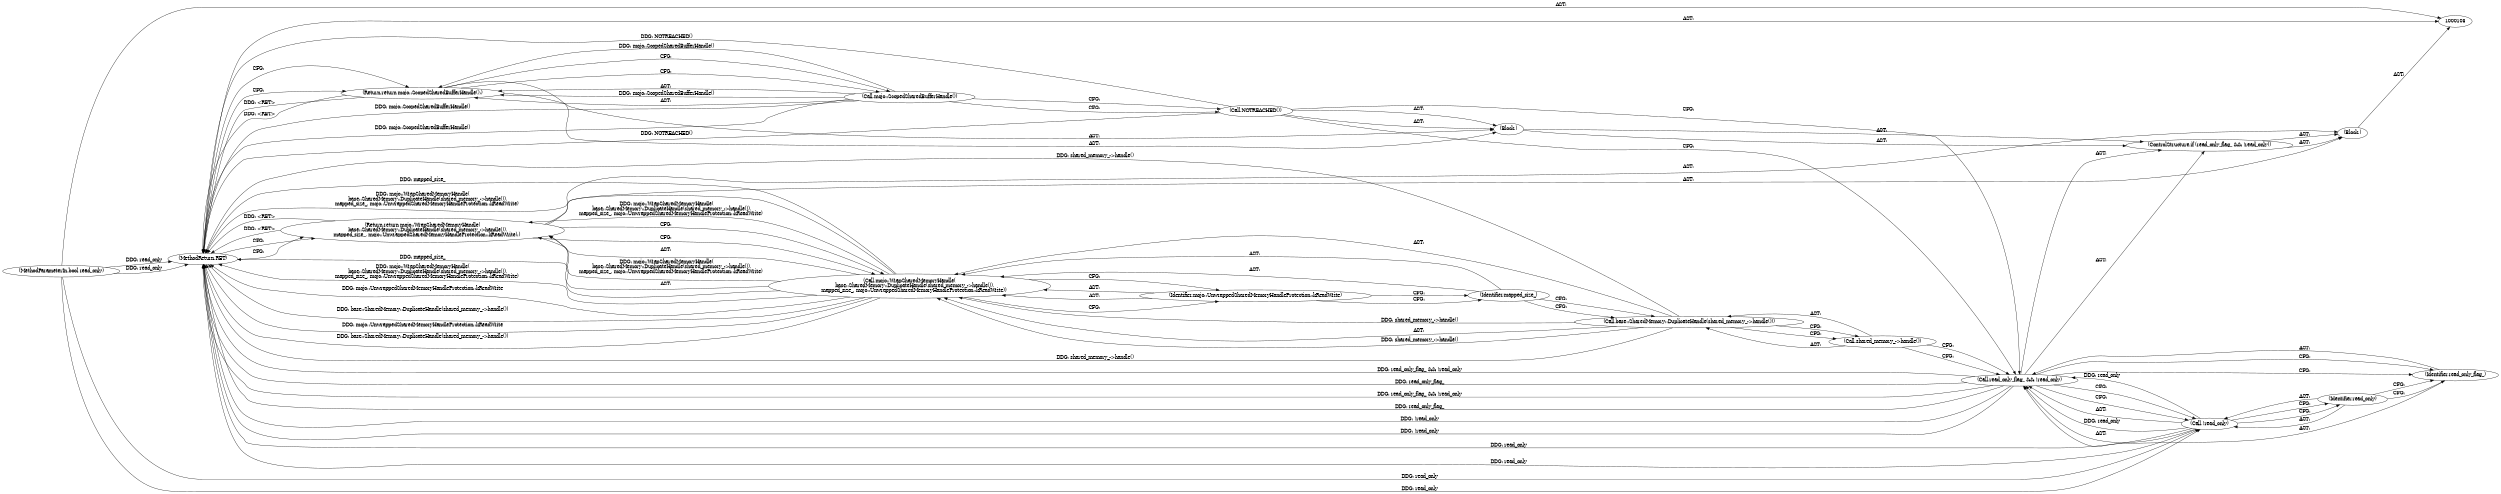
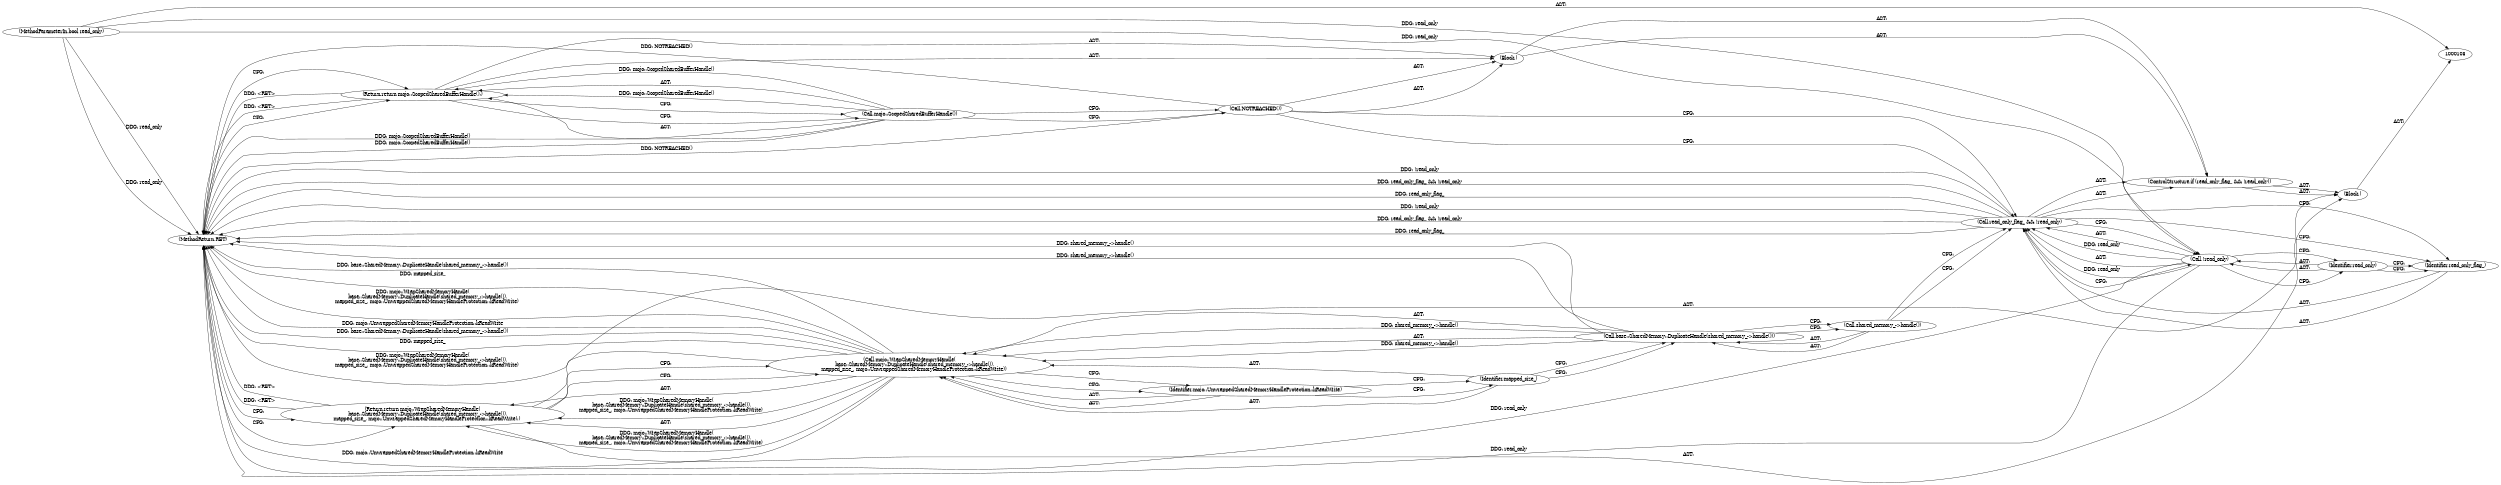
  digraph {
    rankdir=LR
    n1 [label="(MethodReturn,RET)"]
    n2 [label="(Return,return mojo::WrapSharedMemoryHandle(\n       base::SharedMemory::DuplicateHandle(shared_memory_->handle()),\n      mapped_size_, mojo::UnwrappedSharedMemoryHandleProtection::kReadWrite);)"]
    n3 [label="(Return,return mojo::ScopedSharedBufferHandle();)"]
    1000108
    n5 [label="(Block,)"]
    n6 [label="(Call,mojo::WrapSharedMemoryHandle(\n       base::SharedMemory::DuplicateHandle(shared_memory_->handle()),\n      mapped_size_, mojo::UnwrappedSharedMemoryHandleProtection::kReadWrite))"]
    n7 [label="(Block,)"]
    n8 [label="(Call,mojo::ScopedSharedBufferHandle())"]
    n9 [label="(MethodParameterIn,bool read_only)"]
    n10 [label="(Call,!read_only)"]
    n11 [label="(Call,read_only_flag_ && !read_only)"]
    n12 [label="(Identifier,read_only)"]
    n13 [label="(Identifier,mojo::UnwrappedSharedMemoryHandleProtection::kReadWrite)"]
    n14 [label="(Identifier,mapped_size_)"]
    n15 [label="(Call,shared_memory_->handle())"]
    n16 [label="(Call,base::SharedMemory::DuplicateHandle(shared_memory_->handle()))"]
    n17 [label="(ControlStructure,if (read_only_flag_ && !read_only))"]
    n18 [label="(Identifier,read_only_flag_)"]
    n19 [label="(Call,NOTREACHED())"]
    n1 -> n2 [label="CFG: "]
    n1 -> n2 [label="CFG: "]
    n1 -> n3 [label="CFG: "]
    n1 -> n3 [label="CFG: "]
-   n1 -> 1000108 [label="AST: "]
    n2 -> n1 [label="DDG: <RET>"]
    n2 -> n1 [label="DDG: <RET>"]
    n2 -> n5 [label="AST: "]
    n2 -> n5 [label="AST: "]
    n2 -> n6 [label="CFG: "]
    n2 -> n6 [label="CFG: "]
    n3 -> n1 [label="DDG: <RET>"]
    n3 -> n1 [label="DDG: <RET>"]
    n3 -> n7 [label="AST: "]
    n3 -> n7 [label="AST: "]
    n3 -> n8 [label="CFG: "]
    n3 -> n8 [label="CFG: "]
    n5 -> 1000108 [label="AST: "]
    n6 -> n1 [label="DDG: mojo::UnwrappedSharedMemoryHandleProtection::kReadWrite"]
    n6 -> n1 [label="DDG: base::SharedMemory::DuplicateHandle(shared_memory_->handle())"]
    n6 -> n1 [label="DDG: mapped_size_"]
    n6 -> n1 [label="DDG: mojo::WrapSharedMemoryHandle(\n       base::SharedMemory::DuplicateHandle(shared_memory_->handle()),\n      mapped_size_, mojo::UnwrappedSharedMemoryHandleProtection::kReadWrite)"]
    n6 -> n1 [label="DDG: mojo::UnwrappedSharedMemoryHandleProtection::kReadWrite"]
    n6 -> n1 [label="DDG: base::SharedMemory::DuplicateHandle(shared_memory_->handle())"]
    n6 -> n1 [label="DDG: mapped_size_"]
    n6 -> n1 [label="DDG: mojo::WrapSharedMemoryHandle(\n       base::SharedMemory::DuplicateHandle(shared_memory_->handle()),\n      mapped_size_, mojo::UnwrappedSharedMemoryHandleProtection::kReadWrite)"]
    n6 -> n2 [label="AST: "]
    n6 -> n2 [label="DDG: mojo::WrapSharedMemoryHandle(\n       base::SharedMemory::DuplicateHandle(shared_memory_->handle()),\n      mapped_size_, mojo::UnwrappedSharedMemoryHandleProtection::kReadWrite)"]
    n6 -> n2 [label="AST: "]
    n6 -> n2 [label="DDG: mojo::WrapSharedMemoryHandle(\n       base::SharedMemory::DuplicateHandle(shared_memory_->handle()),\n      mapped_size_, mojo::UnwrappedSharedMemoryHandleProtection::kReadWrite)"]
    n6 -> n13 [label="CFG: "]
    n6 -> n13 [label="CFG: "]
    n7 -> n17 [label="AST: "]
    n7 -> n17 [label="AST: "]
    n8 -> n1 [label="DDG: mojo::ScopedSharedBufferHandle()"]
    n8 -> n1 [label="DDG: mojo::ScopedSharedBufferHandle()"]
    n8 -> n3 [label="AST: "]
    n8 -> n3 [label="DDG: mojo::ScopedSharedBufferHandle()"]
    n8 -> n3 [label="AST: "]
    n8 -> n3 [label="DDG: mojo::ScopedSharedBufferHandle()"]
    n8 -> n19 [label="CFG: "]
    n8 -> n19 [label="CFG: "]
    n9 -> n1 [label="DDG: read_only"]
    n9 -> n1 [label="DDG: read_only"]
    n9 -> 1000108 [label="AST: "]
    n9 -> n10 [label="DDG: read_only"]
    n9 -> n10 [label="DDG: read_only"]
    n10 -> n1 [label="DDG: read_only"]
    n10 -> n1 [label="DDG: read_only"]
    n10 -> n11 [label="AST: "]
    n10 -> n11 [label="DDG: read_only"]
    n10 -> n11 [label="AST: "]
    n10 -> n11 [label="DDG: read_only"]
    n10 -> n12 [label="CFG: "]
    n10 -> n12 [label="CFG: "]
    n11 -> n1 [label="DDG: !read_only"]
    n11 -> n1 [label="DDG: read_only_flag_ && !read_only"]
    n11 -> n1 [label="DDG: read_only_flag_"]
    n11 -> n1 [label="DDG: !read_only"]
    n11 -> n1 [label="DDG: read_only_flag_ && !read_only"]
    n11 -> n1 [label="DDG: read_only_flag_"]
    n11 -> n10 [label="CFG: "]
    n11 -> n10 [label="CFG: "]
    n11 -> n17 [label="AST: "]
    n11 -> n17 [label="AST: "]
    n11 -> n18 [label="CFG: "]
    n11 -> n18 [label="CFG: "]
    n12 -> n10 [label="AST: "]
    n12 -> n10 [label="AST: "]
    n12 -> n18 [label="CFG: "]
    n12 -> n18 [label="CFG: "]
    n13 -> n6 [label="AST: "]
    n13 -> n6 [label="AST: "]
    n13 -> n14 [label="CFG: "]
    n13 -> n14 [label="CFG: "]
    n14 -> n6 [label="AST: "]
    n14 -> n6 [label="AST: "]
    n14 -> n16 [label="CFG: "]
    n14 -> n16 [label="CFG: "]
    n15 -> n11 [label="CFG: "]
    n15 -> n11 [label="CFG: "]
    n15 -> n16 [label="AST: "]
    n15 -> n16 [label="AST: "]
    n16 -> n1 [label="DDG: shared_memory_->handle()"]
    n16 -> n1 [label="DDG: shared_memory_->handle()"]
    n16 -> n6 [label="AST: "]
    n16 -> n6 [label="DDG: shared_memory_->handle()"]
    n16 -> n6 [label="AST: "]
    n16 -> n6 [label="DDG: shared_memory_->handle()"]
    n16 -> n15 [label="CFG: "]
    n16 -> n15 [label="CFG: "]
    n17 -> n5 [label="AST: "]
    n17 -> n5 [label="AST: "]
    n18 -> n11 [label="AST: "]
    n18 -> n11 [label="AST: "]
    n19 -> n1 [label="DDG: NOTREACHED()"]
    n19 -> n1 [label="DDG: NOTREACHED()"]
    n19 -> n7 [label="AST: "]
    n19 -> n7 [label="AST: "]
    n19 -> n11 [label="CFG: "]
    n19 -> n11 [label="CFG: "]
  }
